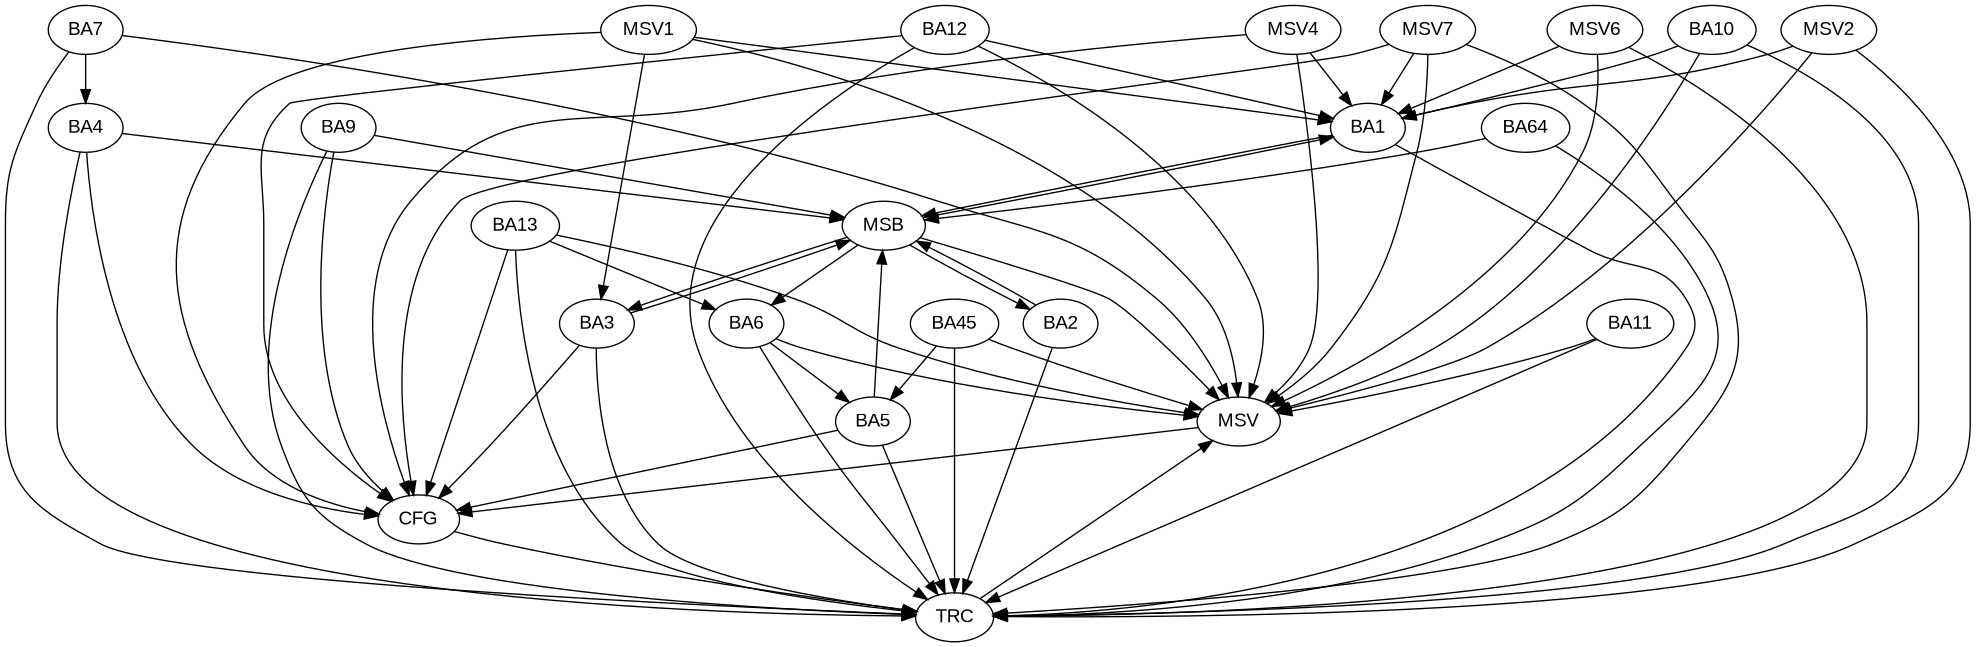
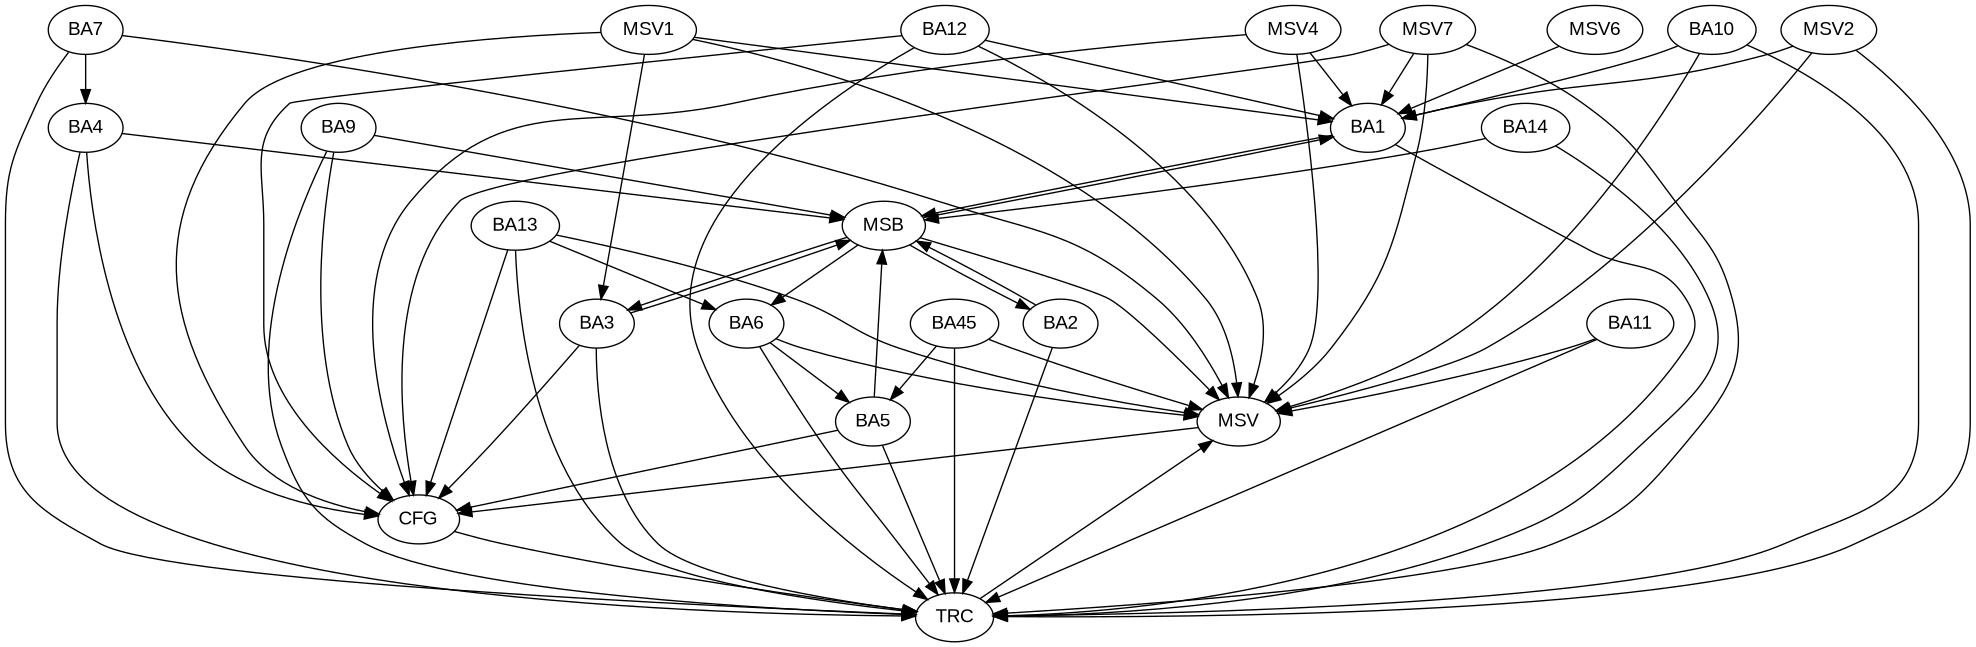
  strict digraph {
    fontname="Liberation Sans"
    node [fontname="Liberation Sans"]
    edge [fontname="Liberation Sans"]
    n1 [label=BA1]
    n2 [label=MSB]
    n3 [label=TRC]
    n4 [label=BA2]
    n5 [label=BA3]
    n6 [label=BA6]
    n7 [label=MSV]
    n8 [label=CFG]
    n9 [label=BA4]
    n10 [label=BA5]
    n11 [label=BA7]
    n12 [label=BA9]
    n13 [label=BA10]
    n14 [label=BA11]
    n15 [label=BA12]
    n16 [label=BA13]
-   n17 [label=BA64]
+   n17 [label=BA14]
    n18 [label=BA45]
    n19 [label=MSV1]
    n20 [label=MSV2]
    n21 [label=MSV4]
    n22 [label=MSV6]
    n23 [label=MSV7]
    n1 -> n2
    n1 -> n3
    n2 -> n1
    n2 -> n4
    n2 -> n5
    n2 -> n6
    n2 -> n7
    n3 -> n7
    n4 -> n2
    n4 -> n3
    n5 -> n2
    n5 -> n3
    n5 -> n8
    n6 -> n3
    n6 -> n7
    n6 -> n10
    n7 -> n8
    n8 -> n3
    n9 -> n2
    n9 -> n3
    n9 -> n8
    n10 -> n2
    n10 -> n3
    n10 -> n8
    n11 -> n3
    n11 -> n7
    n11 -> n9
    n12 -> n2
    n12 -> n3
    n12 -> n8
    n13 -> n1
    n13 -> n3
    n13 -> n7
    n14 -> n3
    n14 -> n7
    n15 -> n1
    n15 -> n3
    n15 -> n7
    n15 -> n8
    n16 -> n3
    n16 -> n6
    n16 -> n7
    n16 -> n8
    n17 -> n2
    n17 -> n3
    n18 -> n3
    n18 -> n7
    n18 -> n10
    n19 -> n1
    n19 -> n5
    n19 -> n7
    n19 -> n8
    n20 -> n1
    n20 -> n3
    n20 -> n7
    n21 -> n1
    n21 -> n7
    n21 -> n8
    n22 -> n1
-   n22 -> n3
-   n22 -> n7
    n23 -> n1
    n23 -> n3
    n23 -> n7
    n23 -> n8
  }
